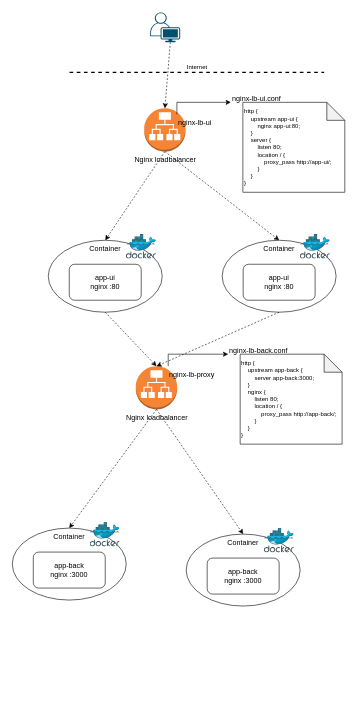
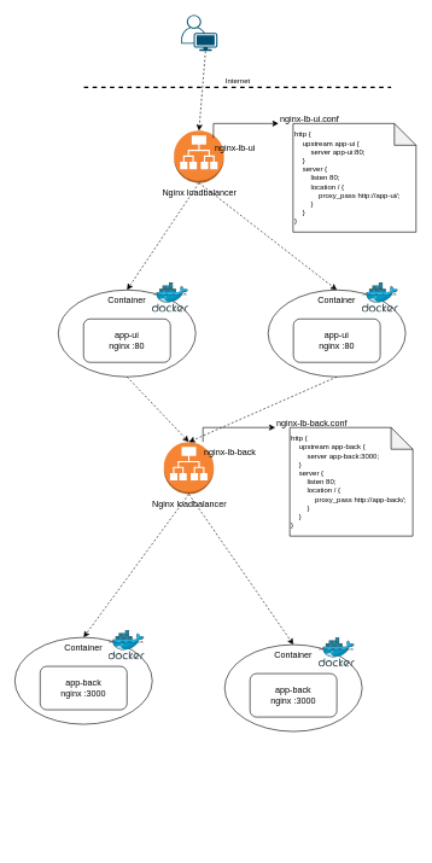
  <mxCell id="0" />
  <mxCell id="1" parent="0" />
  <mxCell id="2" value="" style="group" vertex="1" connectable="0" parent="1"><mxGeometry x="240" y="150" width="334.5" height="170" as="geometry" /></mxCell>
  <mxCell id="3" value="" style="group" vertex="1" connectable="0" parent="2"><mxGeometry y="30" width="144.5" height="72" as="geometry" /></mxCell>
  <mxCell id="4" value="Nginx loadbalancer" style="outlineConnect=0;dashed=0;verticalLabelPosition=bottom;verticalAlign=top;align=center;html=1;shape=mxgraph.aws3.application_load_balancer;fillColor=#F58534;gradientColor=none;" vertex="1" parent="3"><mxGeometry width="69" height="72" as="geometry" /></mxCell>
  <mxCell id="5" value="nginx-lb-ui" style="text;whiteSpace=wrap;" vertex="1" parent="3"><mxGeometry x="54.5" y="10" width="90" height="40" as="geometry" /></mxCell>
  <mxCell id="6" value="nginx-lb-ui.conf" style="text;whiteSpace=wrap;" vertex="1" parent="2"><mxGeometry x="144.5" width="110" height="40" as="geometry" /></mxCell>
  <mxCell id="7" style="edgeStyle=orthogonalEdgeStyle;rounded=0;orthogonalLoop=1;jettySize=auto;html=1;exitX=0;exitY=0;exitDx=0;exitDy=0;entryX=0;entryY=0.5;entryDx=0;entryDy=0;" edge="1" parent="2" source="5" target="6"><mxGeometry relative="1" as="geometry" /></mxCell>
- <mxCell id="8" value="http {&lt;br&gt;&amp;nbsp; &amp;nbsp; upstream app-ui {&lt;br&gt;&amp;nbsp; &amp;nbsp; &amp;nbsp; &amp;nbsp; nginx app-ui:80;&lt;br&gt;&amp;nbsp; &amp;nbsp; }&lt;br&gt;&amp;nbsp; &amp;nbsp; server {&lt;br&gt;&amp;nbsp; &amp;nbsp; &amp;nbsp; &amp;nbsp; listen 80;&lt;br&gt;&amp;nbsp; &amp;nbsp; &amp;nbsp; &amp;nbsp; location / {&lt;br&gt;&amp;nbsp; &amp;nbsp; &amp;nbsp; &amp;nbsp; &amp;nbsp; &amp;nbsp; proxy_pass http://app-ui/;&lt;br&gt;&amp;nbsp; &amp;nbsp; &amp;nbsp; &amp;nbsp; }&lt;br&gt;&amp;nbsp; &amp;nbsp; }&lt;br&gt;}" style="shape=note;whiteSpace=wrap;html=1;backgroundOutline=1;darkOpacity=0.05;align=left;fontSize=10;" vertex="1" parent="2"><mxGeometry x="164.5" y="20" width="170" height="150" as="geometry" /></mxCell>
+ <mxCell id="8" value="http {&lt;br&gt;&amp;nbsp; &amp;nbsp; upstream app-ui {&lt;br&gt;&amp;nbsp; &amp;nbsp; &amp;nbsp; &amp;nbsp; server app-ui:80;&lt;br&gt;&amp;nbsp; &amp;nbsp; }&lt;br&gt;&amp;nbsp; &amp;nbsp; server {&lt;br&gt;&amp;nbsp; &amp;nbsp; &amp;nbsp; &amp;nbsp; listen 80;&lt;br&gt;&amp;nbsp; &amp;nbsp; &amp;nbsp; &amp;nbsp; location / {&lt;br&gt;&amp;nbsp; &amp;nbsp; &amp;nbsp; &amp;nbsp; &amp;nbsp; &amp;nbsp; proxy_pass http://app-ui/;&lt;br&gt;&amp;nbsp; &amp;nbsp; &amp;nbsp; &amp;nbsp; }&lt;br&gt;&amp;nbsp; &amp;nbsp; }&lt;br&gt;}" style="shape=note;whiteSpace=wrap;html=1;backgroundOutline=1;darkOpacity=0.05;align=left;fontSize=10;" vertex="1" parent="2"><mxGeometry x="164.5" y="20" width="170" height="150" as="geometry" /></mxCell>
  <mxCell id="9" value="" style="group" vertex="1" connectable="0" parent="1"><mxGeometry x="80" y="400" width="190" height="120" as="geometry" /></mxCell>
  <mxCell id="10" value="Container" style="ellipse;whiteSpace=wrap;html=1;align=center;verticalAlign=top;" vertex="1" parent="9"><mxGeometry width="190" height="120" as="geometry" /></mxCell>
  <mxCell id="11" value="app-ui&lt;br&gt;nginx :80" style="rounded=1;whiteSpace=wrap;html=1;" vertex="1" parent="9"><mxGeometry x="35" y="40" width="120" height="60" as="geometry" /></mxCell>
  <mxCell id="12" value="" style="image;sketch=0;aspect=fixed;html=1;points=[];align=center;fontSize=12;image=img/lib/mscae/Docker.svg;fontFamily=Helvetica;fontColor=default;" vertex="1" parent="9"><mxGeometry x="130" y="-10" width="50" height="41" as="geometry" /></mxCell>
  <mxCell id="13" value="" style="group" vertex="1" connectable="0" parent="1"><mxGeometry x="370" y="400" width="190" height="120" as="geometry" /></mxCell>
  <mxCell id="14" value="Container" style="ellipse;whiteSpace=wrap;html=1;align=center;verticalAlign=top;" vertex="1" parent="13"><mxGeometry width="190" height="120" as="geometry" /></mxCell>
  <mxCell id="15" value="app-ui&lt;br&gt;nginx :80" style="rounded=1;whiteSpace=wrap;html=1;" vertex="1" parent="13"><mxGeometry x="35" y="40" width="120" height="60" as="geometry" /></mxCell>
  <mxCell id="16" style="rounded=0;orthogonalLoop=1;jettySize=auto;html=1;exitX=0.5;exitY=1;exitDx=0;exitDy=0;exitPerimeter=0;entryX=0.5;entryY=0;entryDx=0;entryDy=0;dashed=1;" edge="1" parent="1" source="4" target="10"><mxGeometry relative="1" as="geometry" /></mxCell>
  <mxCell id="17" value="Internet" style="verticalAlign=bottom;html=1;endArrow=none;edgeStyle=none;labelBackgroundColor=none;fontSize=10;strokeWidth=2;rounded=0;dashed=1;strokeColor=default;align=center;fontFamily=Helvetica;fontColor=default;shape=connector;" edge="1" parent="1"><mxGeometry relative="1" as="geometry"><mxPoint x="115.5" y="120" as="sourcePoint" /><mxPoint x="540" y="120" as="targetPoint" /></mxGeometry></mxCell>
  <mxCell id="18" value="" style="resizable=0;html=1;align=left;verticalAlign=top;labelBackgroundColor=none;fontSize=10;fontFamily=Helvetica;fontColor=default;" connectable="0" vertex="1" parent="17"><mxGeometry x="-1" relative="1" as="geometry" /></mxCell>
  <mxCell id="19" style="edgeStyle=none;shape=connector;rounded=0;orthogonalLoop=1;jettySize=auto;html=1;exitX=0.5;exitY=1;exitDx=0;exitDy=0;exitPerimeter=0;entryX=0.5;entryY=0;entryDx=0;entryDy=0;dashed=1;labelBackgroundColor=default;strokeColor=default;align=center;verticalAlign=middle;fontFamily=Helvetica;fontSize=11;fontColor=default;endArrow=classic;" edge="1" parent="1" source="4" target="14"><mxGeometry relative="1" as="geometry" /></mxCell>
  <mxCell id="20" value="" style="points=[[0.35,0,0],[0.98,0.51,0],[1,0.71,0],[0.67,1,0],[0,0.795,0],[0,0.65,0]];verticalLabelPosition=bottom;sketch=0;html=1;verticalAlign=top;aspect=fixed;align=center;pointerEvents=1;shape=mxgraph.cisco19.user;fillColor=#005073;strokeColor=none;fontFamily=Helvetica;fontSize=11;fontColor=default;" vertex="1" parent="1"><mxGeometry x="250" y="20" width="50" height="50" as="geometry" /></mxCell>
  <mxCell id="21" style="edgeStyle=none;shape=connector;rounded=0;orthogonalLoop=1;jettySize=auto;html=1;exitX=0.67;exitY=1;exitDx=0;exitDy=0;exitPerimeter=0;entryX=0.5;entryY=0;entryDx=0;entryDy=0;entryPerimeter=0;dashed=1;labelBackgroundColor=default;strokeColor=default;align=center;verticalAlign=middle;fontFamily=Helvetica;fontSize=11;fontColor=default;endArrow=classic;" edge="1" parent="1" source="20" target="4"><mxGeometry relative="1" as="geometry" /></mxCell>
  <mxCell id="22" value="" style="group" vertex="1" connectable="0" parent="1"><mxGeometry x="20" y="880" width="190" height="290" as="geometry" /></mxCell>
  <mxCell id="23" value="Container" style="ellipse;whiteSpace=wrap;html=1;align=center;verticalAlign=top;" vertex="1" parent="22"><mxGeometry width="190" height="120" as="geometry" /></mxCell>
  <mxCell id="24" value="app-back&lt;br&gt;nginx :3000" style="rounded=1;whiteSpace=wrap;html=1;" vertex="1" parent="22"><mxGeometry x="35" y="40" width="120" height="60" as="geometry" /></mxCell>
  <mxCell id="25" value="" style="image;sketch=0;aspect=fixed;html=1;points=[];align=center;fontSize=12;image=img/lib/mscae/Docker.svg;fontFamily=Helvetica;fontColor=default;" vertex="1" parent="22"><mxGeometry x="129.5" y="-10" width="50" height="41" as="geometry" /></mxCell>
  <mxCell id="26" value="" style="group" vertex="1" connectable="0" parent="1"><mxGeometry x="226" y="580" width="334.5" height="170" as="geometry" /></mxCell>
  <mxCell id="27" value="" style="group" vertex="1" connectable="0" parent="26"><mxGeometry y="30" width="144.5" height="72" as="geometry" /></mxCell>
  <mxCell id="28" value="Nginx loadbalancer" style="outlineConnect=0;dashed=0;verticalLabelPosition=bottom;verticalAlign=top;align=center;html=1;shape=mxgraph.aws3.application_load_balancer;fillColor=#F58534;gradientColor=none;" vertex="1" parent="27"><mxGeometry width="69" height="72" as="geometry" /></mxCell>
- <mxCell id="29" value="nginx-lb-proxy" style="text;whiteSpace=wrap;" vertex="1" parent="27"><mxGeometry x="54" width="90" height="40" as="geometry" /></mxCell>
+ <mxCell id="29" value="nginx-lb-back" style="text;whiteSpace=wrap;" vertex="1" parent="27"><mxGeometry x="54" width="90" height="40" as="geometry" /></mxCell>
  <mxCell id="30" value="nginx-lb-back.conf" style="text;whiteSpace=wrap;" vertex="1" parent="26"><mxGeometry x="154" y="-10" width="110" height="40" as="geometry" /></mxCell>
- <mxCell id="31" value="&lt;div&gt;http {&lt;/div&gt;&lt;div&gt;&amp;nbsp; &amp;nbsp; upstream app-back {&lt;/div&gt;&lt;div&gt;&amp;nbsp; &amp;nbsp; &amp;nbsp; &amp;nbsp; server app-back:3000;&lt;/div&gt;&lt;div&gt;&amp;nbsp; &amp;nbsp; }&lt;/div&gt;&lt;div&gt;&amp;nbsp; &amp;nbsp; nginx {&lt;/div&gt;&lt;div&gt;&amp;nbsp; &amp;nbsp; &amp;nbsp; &amp;nbsp; listen 80;&lt;/div&gt;&lt;div&gt;&lt;span style=&quot;background-color: initial;&quot;&gt;&amp;nbsp; &amp;nbsp; &amp;nbsp; &amp;nbsp; location / {&lt;/span&gt;&lt;br&gt;&lt;/div&gt;&lt;div&gt;&amp;nbsp; &amp;nbsp; &amp;nbsp; &amp;nbsp; &amp;nbsp; &amp;nbsp; proxy_pass http://app-back/;&lt;/div&gt;&lt;div&gt;&amp;nbsp; &amp;nbsp; &amp;nbsp; &amp;nbsp; }&lt;/div&gt;&lt;div&gt;&amp;nbsp; &amp;nbsp; }&lt;/div&gt;&lt;div&gt;}&lt;/div&gt;" style="shape=note;whiteSpace=wrap;html=1;backgroundOutline=1;darkOpacity=0.05;align=left;fontSize=10;" vertex="1" parent="26"><mxGeometry x="174" y="10" width="170" height="150" as="geometry" /></mxCell>
+ <mxCell id="31" value="&lt;div&gt;http {&lt;/div&gt;&lt;div&gt;&amp;nbsp; &amp;nbsp; upstream app-back {&lt;/div&gt;&lt;div&gt;&amp;nbsp; &amp;nbsp; &amp;nbsp; &amp;nbsp; server app-back:3000;&lt;/div&gt;&lt;div&gt;&amp;nbsp; &amp;nbsp; }&lt;/div&gt;&lt;div&gt;&amp;nbsp; &amp;nbsp; server {&lt;/div&gt;&lt;div&gt;&amp;nbsp; &amp;nbsp; &amp;nbsp; &amp;nbsp; listen 80;&lt;/div&gt;&lt;div&gt;&lt;span style=&quot;background-color: initial;&quot;&gt;&amp;nbsp; &amp;nbsp; &amp;nbsp; &amp;nbsp; location / {&lt;/span&gt;&lt;br&gt;&lt;/div&gt;&lt;div&gt;&amp;nbsp; &amp;nbsp; &amp;nbsp; &amp;nbsp; &amp;nbsp; &amp;nbsp; proxy_pass http://app-back/;&lt;/div&gt;&lt;div&gt;&amp;nbsp; &amp;nbsp; &amp;nbsp; &amp;nbsp; }&lt;/div&gt;&lt;div&gt;&amp;nbsp; &amp;nbsp; }&lt;/div&gt;&lt;div&gt;}&lt;/div&gt;" style="shape=note;whiteSpace=wrap;html=1;backgroundOutline=1;darkOpacity=0.05;align=left;fontSize=10;" vertex="1" parent="26"><mxGeometry x="174" y="10" width="170" height="150" as="geometry" /></mxCell>
  <mxCell id="32" style="edgeStyle=orthogonalEdgeStyle;rounded=0;orthogonalLoop=1;jettySize=auto;html=1;exitX=0;exitY=0;exitDx=0;exitDy=0;entryX=0;entryY=0.5;entryDx=0;entryDy=0;" edge="1" parent="26" source="29" target="30"><mxGeometry relative="1" as="geometry" /></mxCell>
  <mxCell id="33" style="edgeStyle=none;shape=connector;rounded=0;orthogonalLoop=1;jettySize=auto;html=1;exitX=0.5;exitY=1;exitDx=0;exitDy=0;entryX=0.5;entryY=0;entryDx=0;entryDy=0;entryPerimeter=0;dashed=1;labelBackgroundColor=default;strokeColor=default;align=center;verticalAlign=middle;fontFamily=Helvetica;fontSize=11;fontColor=default;endArrow=classic;" edge="1" parent="1" source="10" target="28"><mxGeometry relative="1" as="geometry" /></mxCell>
  <mxCell id="34" style="edgeStyle=none;shape=connector;rounded=0;orthogonalLoop=1;jettySize=auto;html=1;exitX=0.5;exitY=1;exitDx=0;exitDy=0;exitPerimeter=0;entryX=0.5;entryY=0;entryDx=0;entryDy=0;dashed=1;labelBackgroundColor=default;strokeColor=default;align=center;verticalAlign=middle;fontFamily=Helvetica;fontSize=11;fontColor=default;endArrow=classic;" edge="1" parent="1" source="28" target="23"><mxGeometry relative="1" as="geometry" /></mxCell>
  <mxCell id="35" style="edgeStyle=none;shape=connector;rounded=0;orthogonalLoop=1;jettySize=auto;html=1;exitX=0.5;exitY=1;exitDx=0;exitDy=0;dashed=1;labelBackgroundColor=default;strokeColor=default;align=center;verticalAlign=middle;fontFamily=Helvetica;fontSize=11;fontColor=default;endArrow=classic;entryX=0.5;entryY=0;entryDx=0;entryDy=0;entryPerimeter=0;" edge="1" parent="1" source="14" target="28"><mxGeometry relative="1" as="geometry"><mxPoint x="200" y="640" as="targetPoint" /></mxGeometry></mxCell>
  <mxCell id="36" value="" style="group" vertex="1" connectable="0" parent="1"><mxGeometry x="310" y="890" width="190" height="120" as="geometry" /></mxCell>
  <mxCell id="37" value="Container" style="ellipse;whiteSpace=wrap;html=1;align=center;verticalAlign=top;" vertex="1" parent="36"><mxGeometry width="190" height="120" as="geometry" /></mxCell>
  <mxCell id="38" value="app-back&lt;br&gt;nginx :3000" style="rounded=1;whiteSpace=wrap;html=1;" vertex="1" parent="36"><mxGeometry x="35" y="40" width="120" height="60" as="geometry" /></mxCell>
  <mxCell id="39" style="edgeStyle=none;shape=connector;rounded=0;orthogonalLoop=1;jettySize=auto;html=1;exitX=0.5;exitY=1;exitDx=0;exitDy=0;exitPerimeter=0;dashed=1;labelBackgroundColor=default;strokeColor=default;align=center;verticalAlign=middle;fontFamily=Helvetica;fontSize=11;fontColor=default;endArrow=classic;entryX=0.5;entryY=0;entryDx=0;entryDy=0;" edge="1" parent="1" source="28" target="37"><mxGeometry relative="1" as="geometry"><mxPoint x="360" y="830" as="targetPoint" /></mxGeometry></mxCell>
  <mxCell id="40" value="" style="image;sketch=0;aspect=fixed;html=1;points=[];align=center;fontSize=12;image=img/lib/mscae/Docker.svg;fontFamily=Helvetica;fontColor=default;" vertex="1" parent="1"><mxGeometry x="440" y="880" width="50" height="41" as="geometry" /></mxCell>
  <mxCell id="41" value="" style="image;sketch=0;aspect=fixed;html=1;points=[];align=center;fontSize=12;image=img/lib/mscae/Docker.svg;fontFamily=Helvetica;fontColor=default;" vertex="1" parent="1"><mxGeometry x="500" y="390" width="50" height="41" as="geometry" /></mxCell>
